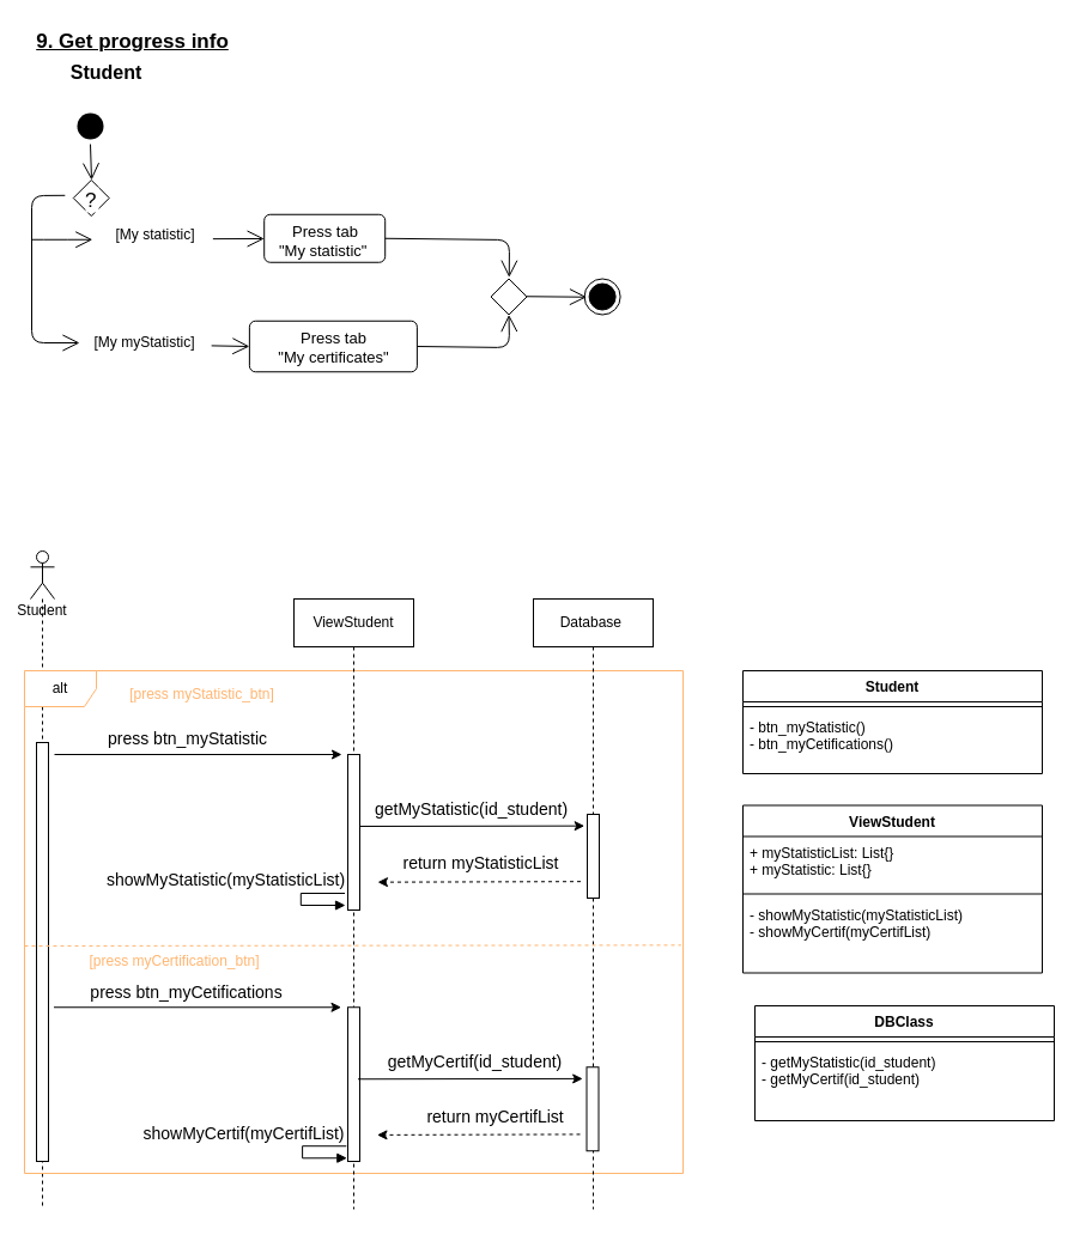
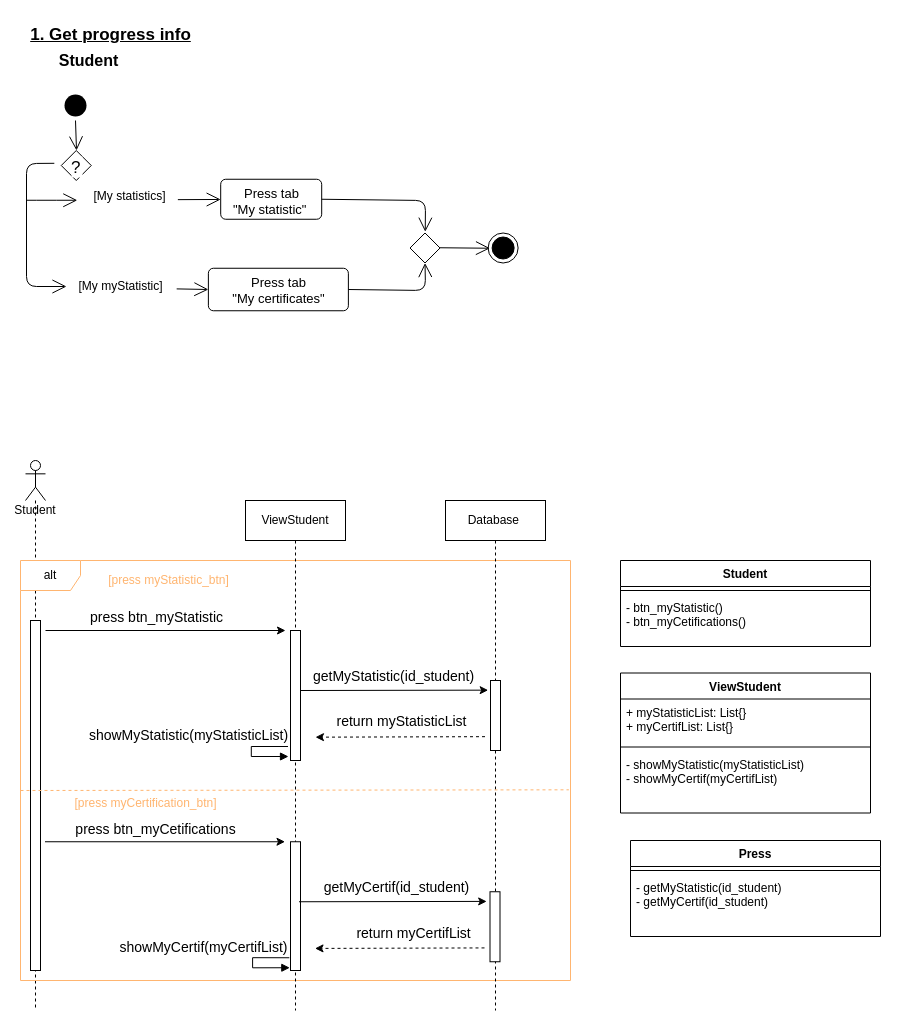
  <mxCell id="0" />
  <mxCell id="1" parent="0" />
- <mxCell id="2" value="9. Get progress info" style="text;html=1;align=center;verticalAlign=middle;resizable=0;points=[];autosize=1;fontSize=17;fontStyle=5" parent="1" vertex="1"><mxGeometry x="20" y="20" width="180" height="30" as="geometry" /></mxCell>
+ <mxCell id="2" value="1. Get progress info" style="text;html=1;align=center;verticalAlign=middle;resizable=0;points=[];autosize=1;fontSize=17;fontStyle=5" parent="1" vertex="1"><mxGeometry x="20" y="20" width="180" height="30" as="geometry" /></mxCell>
  <mxCell id="3" value="" style="ellipse;html=1;shape=startState;fillColor=#000000;strokeColor=none;" parent="1" vertex="1"><mxGeometry x="60" y="90" width="30" height="30" as="geometry" /></mxCell>
  <mxCell id="4" value="&lt;span style=&quot;font-size: 13px&quot;&gt;Press tab &lt;br&gt;&quot;My statistic&quot;&amp;nbsp;&lt;br&gt;&lt;/span&gt;" style="html=1;align=center;verticalAlign=top;rounded=1;absoluteArcSize=1;arcSize=10;dashed=0;" parent="1" vertex="1"><mxGeometry x="220.19" y="178.75" width="101" height="40" as="geometry" /></mxCell>
  <mxCell id="5" value="" style="endArrow=open;endFill=1;endSize=12;html=1;exitX=0.5;exitY=1;exitDx=0;exitDy=0;" parent="1" source="3" edge="1"><mxGeometry width="160" relative="1" as="geometry"><mxPoint x="316" y="340" as="sourcePoint" /><mxPoint x="76" y="150" as="targetPoint" /><Array as="points" /></mxGeometry></mxCell>
  <mxCell id="6" value="" style="ellipse;html=1;shape=endState;fillColor=#000000;" parent="1" vertex="1"><mxGeometry x="487.62" y="232.5" width="30" height="30" as="geometry" /></mxCell>
  <mxCell id="7" value="Student" style="text;html=1;align=center;verticalAlign=middle;resizable=0;points=[];autosize=1;fontSize=16;fontStyle=1" parent="1" vertex="1"><mxGeometry x="53" y="50" width="70" height="20" as="geometry" /></mxCell>
  <mxCell id="8" value="" style="endArrow=open;endFill=1;endSize=12;html=1;fontSize=17;" parent="1" edge="1"><mxGeometry width="160" relative="1" as="geometry"><mxPoint x="25.81" y="199.75" as="sourcePoint" /><mxPoint x="76.81" y="199.75" as="targetPoint" /><Array as="points"><mxPoint x="45.81" y="199.75" /></Array></mxGeometry></mxCell>
  <mxCell id="9" value="" style="endArrow=open;endFill=1;endSize=12;html=1;exitX=-0.231;exitY=0.427;exitDx=0;exitDy=0;exitPerimeter=0;" parent="1" source="15" edge="1"><mxGeometry width="160" relative="1" as="geometry"><mxPoint x="260" y="336.25" as="sourcePoint" /><mxPoint x="66" y="286" as="targetPoint" /><Array as="points"><mxPoint x="26" y="163" /><mxPoint x="26" y="286" /><mxPoint x="66" y="286" /></Array></mxGeometry></mxCell>
  <mxCell id="10" value="&lt;span style=&quot;font-size: 13px&quot;&gt;Press tab&lt;br&gt;&quot;My certificates&quot;&lt;br&gt;&lt;/span&gt;" style="html=1;align=center;verticalAlign=top;rounded=1;absoluteArcSize=1;arcSize=10;dashed=0;" parent="1" vertex="1"><mxGeometry x="207.88" y="267.75" width="140" height="42.5" as="geometry" /></mxCell>
  <mxCell id="11" value="" style="endArrow=open;endFill=1;endSize=12;html=1;entryX=0.5;entryY=1;entryDx=0;entryDy=0;exitX=1;exitY=0.5;exitDx=0;exitDy=0;" parent="1" source="10" target="12" edge="1"><mxGeometry width="160" relative="1" as="geometry"><mxPoint x="218.69" y="391.75" as="sourcePoint" /><mxPoint x="484.69" y="411" as="targetPoint" /><Array as="points"><mxPoint x="425" y="290" /></Array></mxGeometry></mxCell>
  <mxCell id="12" value="" style="rhombus;labelBackgroundColor=#FFFFFF;strokeWidth=1;fillColor=none;fontSize=17;" parent="1" vertex="1"><mxGeometry x="409.53" y="232.5" width="30" height="30" as="geometry" /></mxCell>
  <mxCell id="13" value="" style="endArrow=open;endFill=1;endSize=12;html=1;entryX=0.5;entryY=0;entryDx=0;entryDy=0;exitX=1;exitY=0.5;exitDx=0;exitDy=0;" parent="1" source="4" edge="1"><mxGeometry width="160" relative="1" as="geometry"><mxPoint x="321.19" y="204.75" as="sourcePoint" /><mxPoint x="424.75" y="231.25" as="targetPoint" /><Array as="points"><mxPoint x="425" y="200" /></Array></mxGeometry></mxCell>
  <mxCell id="14" value="" style="endArrow=open;endFill=1;endSize=12;html=1;" parent="1" edge="1"><mxGeometry width="160" relative="1" as="geometry"><mxPoint x="439.49" y="247.25" as="sourcePoint" /><mxPoint x="489.49" y="247.75" as="targetPoint" /><Array as="points" /></mxGeometry></mxCell>
  <mxCell id="15" value="?" style="rhombus;labelBackgroundColor=#FFFFFF;strokeWidth=1;fillColor=none;fontSize=17;" parent="1" vertex="1"><mxGeometry x="60.75" y="150" width="30" height="30" as="geometry" /></mxCell>
- <mxCell id="16" value="[My statistic]" style="text;html=1;align=center;verticalAlign=middle;resizable=0;points=[];autosize=1;" parent="1" vertex="1"><mxGeometry x="84.12" y="185.75" width="90" height="20" as="geometry" /></mxCell>
+ <mxCell id="16" value="[My statistics]" style="text;html=1;align=center;verticalAlign=middle;resizable=0;points=[];autosize=1;" parent="1" vertex="1"><mxGeometry x="84.12" y="185.75" width="90" height="20" as="geometry" /></mxCell>
  <mxCell id="17" value="" style="endArrow=open;endFill=1;endSize=12;html=1;exitX=1.036;exitY=0.67;exitDx=0;exitDy=0;exitPerimeter=0;" parent="1" source="16" target="4" edge="1"><mxGeometry width="160" relative="1" as="geometry"><mxPoint x="146.12" y="568.75" as="sourcePoint" /><mxPoint x="146.12" y="608.75" as="targetPoint" /></mxGeometry></mxCell>
  <mxCell id="18" value="[My myStatistic]" style="text;html=1;align=center;verticalAlign=middle;resizable=0;points=[];autosize=1;" parent="1" vertex="1"><mxGeometry x="64.96" y="276" width="110" height="20" as="geometry" /></mxCell>
  <mxCell id="19" value="" style="endArrow=open;endFill=1;endSize=12;html=1;exitX=1.011;exitY=0.62;exitDx=0;exitDy=0;exitPerimeter=0;entryX=0;entryY=0.5;entryDx=0;entryDy=0;" parent="1" source="18" target="10" edge="1"><mxGeometry width="160" relative="1" as="geometry"><mxPoint x="186.24" y="230.4" as="sourcePoint" /><mxPoint x="229.07" y="230.216" as="targetPoint" /></mxGeometry></mxCell>
  <mxCell id="20" value="Student" style="shape=umlLifeline;participant=umlActor;perimeter=lifelinePerimeter;whiteSpace=wrap;html=1;container=1;collapsible=0;recursiveResize=0;verticalAlign=top;spacingTop=36;outlineConnect=0;" parent="1" vertex="1"><mxGeometry x="25" y="460" width="20" height="550" as="geometry" /></mxCell>
  <mxCell id="21" value="" style="html=1;points=[];perimeter=orthogonalPerimeter;" parent="20" vertex="1"><mxGeometry x="5" y="160" width="10" height="350" as="geometry" /></mxCell>
  <mxCell id="22" value="alt" style="shape=umlFrame;whiteSpace=wrap;html=1;strokeColor=#FFB570;" parent="1" vertex="1"><mxGeometry x="20" y="560" width="550" height="420" as="geometry" /></mxCell>
  <mxCell id="23" value="ViewStudent" style="shape=umlLifeline;perimeter=lifelinePerimeter;whiteSpace=wrap;html=1;container=1;collapsible=0;recursiveResize=0;outlineConnect=0;" parent="1" vertex="1"><mxGeometry x="245" y="500" width="100" height="510" as="geometry" /></mxCell>
  <mxCell id="24" value="" style="html=1;points=[];perimeter=orthogonalPerimeter;" parent="23" vertex="1"><mxGeometry x="45" y="130" width="10" height="130" as="geometry" /></mxCell>
  <mxCell id="25" value="" style="html=1;points=[];perimeter=orthogonalPerimeter;" parent="23" vertex="1"><mxGeometry x="45" y="341.25" width="10" height="128.75" as="geometry" /></mxCell>
  <mxCell id="26" value="Database&amp;nbsp;" style="shape=umlLifeline;perimeter=lifelinePerimeter;whiteSpace=wrap;html=1;container=1;collapsible=0;recursiveResize=0;outlineConnect=0;" parent="1" vertex="1"><mxGeometry x="445" y="500" width="100" height="510" as="geometry" /></mxCell>
  <mxCell id="27" value="" style="endArrow=none;dashed=1;html=1;entryX=0.997;entryY=0.546;entryDx=0;entryDy=0;entryPerimeter=0;strokeColor=#FFB570;" parent="1" target="22" edge="1"><mxGeometry width="50" height="50" relative="1" as="geometry"><mxPoint x="20" y="790" as="sourcePoint" /><mxPoint x="535" y="922" as="targetPoint" /></mxGeometry></mxCell>
  <mxCell id="28" value="&lt;font color=&quot;#ffb570&quot;&gt;[press myStatistic_btn]&lt;/font&gt;" style="text;html=1;align=center;verticalAlign=middle;resizable=0;points=[];autosize=1;" parent="1" vertex="1"><mxGeometry x="98" y="570" width="140" height="20" as="geometry" /></mxCell>
  <mxCell id="29" value="&lt;font color=&quot;#ffb570&quot;&gt;[press myCertification_btn]&lt;/font&gt;" style="text;html=1;align=center;verticalAlign=middle;resizable=0;points=[];autosize=1;" parent="1" vertex="1"><mxGeometry x="65" y="792.5" width="160" height="20" as="geometry" /></mxCell>
  <mxCell id="30" value="" style="endArrow=classic;html=1;" parent="1" edge="1"><mxGeometry width="50" height="50" relative="1" as="geometry"><mxPoint x="45" y="630" as="sourcePoint" /><mxPoint x="285" y="630" as="targetPoint" /></mxGeometry></mxCell>
  <mxCell id="31" value="&lt;font style=&quot;font-size: 14px&quot;&gt;press btn_myStatistic&lt;/font&gt;" style="edgeLabel;html=1;align=center;verticalAlign=middle;resizable=0;points=[];" parent="30" vertex="1" connectable="0"><mxGeometry x="-0.377" y="6" relative="1" as="geometry"><mxPoint x="35" y="-7.5" as="offset" /></mxGeometry></mxCell>
  <mxCell id="32" value="" style="endArrow=classic;html=1;entryX=-0.233;entryY=0.138;entryDx=0;entryDy=0;entryPerimeter=0;" parent="1" target="34" edge="1"><mxGeometry width="50" height="50" relative="1" as="geometry"><mxPoint x="300" y="690" as="sourcePoint" /><mxPoint x="495" y="680" as="targetPoint" /></mxGeometry></mxCell>
  <mxCell id="33" value="&lt;font style=&quot;font-size: 14px&quot;&gt;getMyStatistic(id_student)&lt;/font&gt;" style="edgeLabel;html=1;align=center;verticalAlign=middle;resizable=0;points=[];" parent="32" vertex="1" connectable="0"><mxGeometry x="-0.377" y="6" relative="1" as="geometry"><mxPoint x="35" y="-8.5" as="offset" /></mxGeometry></mxCell>
  <mxCell id="34" value="" style="html=1;points=[];perimeter=orthogonalPerimeter;" parent="1" vertex="1"><mxGeometry x="490" y="680" width="10" height="70" as="geometry" /></mxCell>
  <mxCell id="35" value="" style="endArrow=classic;html=1;dashed=1;" parent="1" edge="1"><mxGeometry width="50" height="50" relative="1" as="geometry"><mxPoint x="484.5" y="736.17" as="sourcePoint" /><mxPoint x="315" y="736.67" as="targetPoint" /></mxGeometry></mxCell>
  <mxCell id="36" value="&lt;font style=&quot;font-size: 14px&quot;&gt;return myStatisticList&lt;/font&gt;" style="edgeLabel;html=1;align=center;verticalAlign=middle;resizable=0;points=[];" parent="35" vertex="1" connectable="0"><mxGeometry x="-0.377" y="6" relative="1" as="geometry"><mxPoint x="-30.52" y="-21.41" as="offset" /></mxGeometry></mxCell>
  <mxCell id="37" value="" style="endArrow=classic;html=1;" parent="1" edge="1"><mxGeometry width="50" height="50" relative="1" as="geometry"><mxPoint x="44.5" y="841.25" as="sourcePoint" /><mxPoint x="284.5" y="841.25" as="targetPoint" /></mxGeometry></mxCell>
  <mxCell id="38" value="&lt;font style=&quot;font-size: 14px&quot;&gt;press btn_myCetifications&lt;/font&gt;" style="edgeLabel;html=1;align=center;verticalAlign=middle;resizable=0;points=[];" parent="37" vertex="1" connectable="0"><mxGeometry x="-0.377" y="6" relative="1" as="geometry"><mxPoint x="35" y="-6.5" as="offset" /></mxGeometry></mxCell>
  <mxCell id="39" value="" style="endArrow=classic;html=1;entryX=-0.233;entryY=0.138;entryDx=0;entryDy=0;entryPerimeter=0;" parent="1" edge="1"><mxGeometry width="50" height="50" relative="1" as="geometry"><mxPoint x="298.5" y="901.25" as="sourcePoint" /><mxPoint x="486.17" y="900.91" as="targetPoint" /></mxGeometry></mxCell>
  <mxCell id="40" value="&lt;font style=&quot;font-size: 14px&quot;&gt;getMyCertif(id_student)&lt;/font&gt;" style="edgeLabel;html=1;align=center;verticalAlign=middle;resizable=0;points=[];" parent="39" vertex="1" connectable="0"><mxGeometry x="-0.377" y="6" relative="1" as="geometry"><mxPoint x="39" y="-8.5" as="offset" /></mxGeometry></mxCell>
  <mxCell id="41" value="" style="html=1;points=[];perimeter=orthogonalPerimeter;" parent="1" vertex="1"><mxGeometry x="489.5" y="891.25" width="10" height="70" as="geometry" /></mxCell>
  <mxCell id="42" value="" style="endArrow=classic;html=1;dashed=1;" parent="1" edge="1"><mxGeometry width="50" height="50" relative="1" as="geometry"><mxPoint x="484" y="947.42" as="sourcePoint" /><mxPoint x="314.5" y="947.92" as="targetPoint" /></mxGeometry></mxCell>
  <mxCell id="43" value="&lt;font style=&quot;font-size: 14px&quot;&gt;return myCertifList&amp;nbsp;&lt;/font&gt;" style="edgeLabel;html=1;align=center;verticalAlign=middle;resizable=0;points=[];" parent="42" vertex="1" connectable="0"><mxGeometry x="-0.377" y="6" relative="1" as="geometry"><mxPoint x="-16.52" y="-21.41" as="offset" /></mxGeometry></mxCell>
  <mxCell id="44" value="" style="edgeStyle=orthogonalEdgeStyle;html=1;align=left;spacingLeft=2;endArrow=block;rounded=0;strokeColor=#000000;" parent="1" edge="1"><mxGeometry x="-0.108" y="66" relative="1" as="geometry"><mxPoint x="288.824" y="957.249" as="sourcePoint" /><Array as="points"><mxPoint x="252.09" y="957.25" /><mxPoint x="252.09" y="967.25" /></Array><mxPoint x="289.32" y="967.25" as="targetPoint" /><mxPoint x="-27" y="-53" as="offset" /></mxGeometry></mxCell>
  <mxCell id="45" value="&lt;font style=&quot;font-size: 14px&quot;&gt;showMyCertif(myCertifList)&lt;/font&gt;" style="edgeLabel;html=1;align=center;verticalAlign=middle;resizable=0;points=[];" parent="44" vertex="1" connectable="0"><mxGeometry x="-0.324" relative="1" as="geometry"><mxPoint x="-58.18" y="-11.21" as="offset" /></mxGeometry></mxCell>
  <mxCell id="46" value="" style="edgeStyle=orthogonalEdgeStyle;html=1;align=left;spacingLeft=2;endArrow=block;rounded=0;strokeColor=#000000;" parent="1" edge="1"><mxGeometry x="-0.108" y="66" relative="1" as="geometry"><mxPoint x="287.504" y="745.999" as="sourcePoint" /><Array as="points"><mxPoint x="250.77" y="746" /><mxPoint x="250.77" y="756" /></Array><mxPoint x="288" y="756" as="targetPoint" /><mxPoint x="-27" y="-53" as="offset" /></mxGeometry></mxCell>
  <mxCell id="47" value="&lt;span style=&quot;font-size: 14px&quot;&gt;showMyStatistic(myStatisticList)&lt;/span&gt;" style="edgeLabel;html=1;align=center;verticalAlign=middle;resizable=0;points=[];" parent="46" vertex="1" connectable="0"><mxGeometry x="-0.324" relative="1" as="geometry"><mxPoint x="-72.18" y="-11.21" as="offset" /></mxGeometry></mxCell>
  <mxCell id="48" value="Student" style="swimlane;fontStyle=1;align=center;verticalAlign=top;childLayout=stackLayout;horizontal=1;startSize=26;horizontalStack=0;resizeParent=1;resizeParentMax=0;resizeLast=0;collapsible=1;marginBottom=0;" parent="1" vertex="1"><mxGeometry x="620" y="560" width="250" height="86" as="geometry" /></mxCell>
  <mxCell id="49" value="" style="line;strokeWidth=1;fillColor=none;align=left;verticalAlign=middle;spacingTop=-1;spacingLeft=3;spacingRight=3;rotatable=0;labelPosition=right;points=[];portConstraint=eastwest;" parent="48" vertex="1"><mxGeometry y="26" width="250" height="8" as="geometry" /></mxCell>
  <mxCell id="50" value="- btn_myStatistic()&#10;- btn_myCetifications()" style="text;strokeColor=none;fillColor=none;align=left;verticalAlign=top;spacingLeft=4;spacingRight=4;overflow=hidden;rotatable=0;points=[[0,0.5],[1,0.5]];portConstraint=eastwest;" parent="48" vertex="1"><mxGeometry y="34" width="250" height="52" as="geometry" /></mxCell>
  <mxCell id="51" value="ViewStudent" style="swimlane;fontStyle=1;align=center;verticalAlign=top;childLayout=stackLayout;horizontal=1;startSize=26;horizontalStack=0;resizeParent=1;resizeParentMax=0;resizeLast=0;collapsible=1;marginBottom=0;" parent="1" vertex="1"><mxGeometry x="620" y="672.5" width="250" height="140" as="geometry" /></mxCell>
- <mxCell id="52" value="+ myStatisticList: List{}&#10;+ myStatistic: List{}" style="text;strokeColor=none;fillColor=none;align=left;verticalAlign=top;spacingLeft=4;spacingRight=4;overflow=hidden;rotatable=0;points=[[0,0.5],[1,0.5]];portConstraint=eastwest;" parent="51" vertex="1"><mxGeometry y="26" width="250" height="44" as="geometry" /></mxCell>
+ <mxCell id="52" value="+ myStatisticList: List{}&#10;+ myCertifList: List{}" style="text;strokeColor=none;fillColor=none;align=left;verticalAlign=top;spacingLeft=4;spacingRight=4;overflow=hidden;rotatable=0;points=[[0,0.5],[1,0.5]];portConstraint=eastwest;" parent="51" vertex="1"><mxGeometry y="26" width="250" height="44" as="geometry" /></mxCell>
  <mxCell id="53" value="" style="line;strokeWidth=1;fillColor=none;align=left;verticalAlign=middle;spacingTop=-1;spacingLeft=3;spacingRight=3;rotatable=0;labelPosition=right;points=[];portConstraint=eastwest;" parent="51" vertex="1"><mxGeometry y="70" width="250" height="8" as="geometry" /></mxCell>
  <mxCell id="54" value="- showMyStatistic(myStatisticList)&#10;- showMyCertif(myCertifList)" style="text;strokeColor=none;fillColor=none;align=left;verticalAlign=top;spacingLeft=4;spacingRight=4;overflow=hidden;rotatable=0;points=[[0,0.5],[1,0.5]];portConstraint=eastwest;" parent="51" vertex="1"><mxGeometry y="78" width="250" height="62" as="geometry" /></mxCell>
- <mxCell id="55" value="DBClass" style="swimlane;fontStyle=1;align=center;verticalAlign=top;childLayout=stackLayout;horizontal=1;startSize=26;horizontalStack=0;resizeParent=1;resizeParentMax=0;resizeLast=0;collapsible=1;marginBottom=0;" parent="1" vertex="1"><mxGeometry x="630" y="840" width="250" height="96" as="geometry" /></mxCell>
+ <mxCell id="55" value="Press" style="swimlane;fontStyle=1;align=center;verticalAlign=top;childLayout=stackLayout;horizontal=1;startSize=26;horizontalStack=0;resizeParent=1;resizeParentMax=0;resizeLast=0;collapsible=1;marginBottom=0;" parent="1" vertex="1"><mxGeometry x="630" y="840" width="250" height="96" as="geometry" /></mxCell>
  <mxCell id="56" value="" style="line;strokeWidth=1;fillColor=none;align=left;verticalAlign=middle;spacingTop=-1;spacingLeft=3;spacingRight=3;rotatable=0;labelPosition=right;points=[];portConstraint=eastwest;" parent="55" vertex="1"><mxGeometry y="26" width="250" height="8" as="geometry" /></mxCell>
  <mxCell id="57" value="- getMyStatistic(id_student)&#10;- getMyCertif(id_student)" style="text;strokeColor=none;fillColor=none;align=left;verticalAlign=top;spacingLeft=4;spacingRight=4;overflow=hidden;rotatable=0;points=[[0,0.5],[1,0.5]];portConstraint=eastwest;" parent="55" vertex="1"><mxGeometry y="34" width="250" height="62" as="geometry" /></mxCell>
